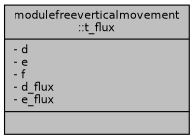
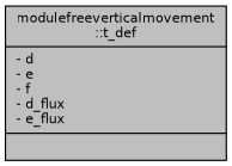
  digraph {
-   n1 [color=black fillcolor=grey75 fontcolor=black fontname=Helvetica fontsize=10 height=0.2 label="{modulefreeverticalmovement\l::t_flux\n|- d\l- e\l- f\l- d_flux\l- e_flux\l|}" shape=record style=filled width=0.4]
+   n1 [color=black fillcolor=grey75 fontcolor=black fontname=Helvetica fontsize=10 height=0.2 label="{modulefreeverticalmovement\l::t_def\n|- d\l- e\l- f\l- d_flux\l- e_flux\l|}" shape=record style=filled width=0.4]
  }
